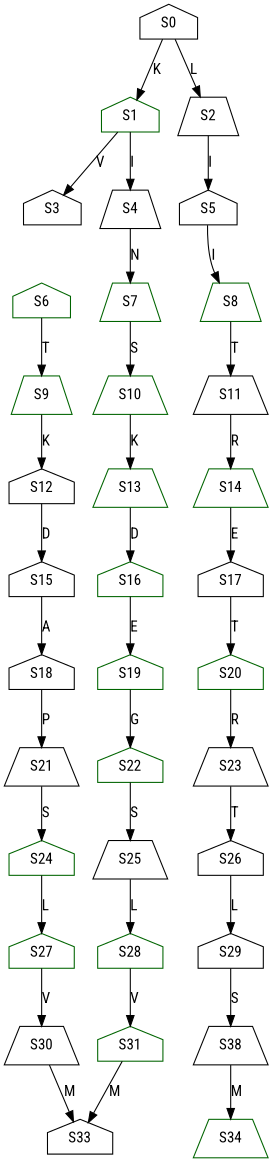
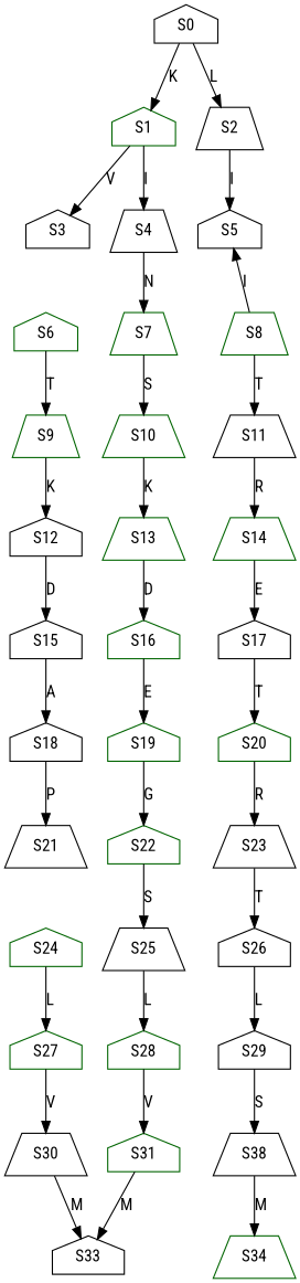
  strict digraph {
    fontname="Roboto Condensed"
    node [color=black fontname="Roboto Condensed" shape=house]
    edge [fontname="Roboto Condensed"]
    S1 [color=darkgreen]
    S0
    S2 [shape=trapezium]
    S3
    S4 [shape=trapezium]
    S5
    S7 [color=darkgreen shape=trapezium]
    S8 [color=darkgreen shape=trapezium]
    S6 [color=darkgreen]
    S9 [color=darkgreen shape=trapezium]
    S10 [color=darkgreen shape=trapezium]
    S11 [shape=trapezium]
    S12
    S13 [color=darkgreen shape=trapezium]
    S14 [color=darkgreen shape=trapezium]
    S15
    S16 [color=darkgreen]
    S17
    S18
    S19 [color=darkgreen]
    S20 [color=darkgreen]
    S21 [shape=trapezium]
    S22 [color=darkgreen]
    S23 [shape=trapezium]
    S24 [color=darkgreen]
    S25 [shape=trapezium]
    S26
    S27 [color=darkgreen]
    S28 [color=darkgreen]
    S29
    S30 [shape=trapezium]
    S31 [color=darkgreen]
    n33 [label=S38 shape=trapezium]
    S33
    S34 [color=darkgreen shape=trapezium]
    S1 -> S3 [label=V]
    S1 -> S4 [label=I]
    S0 -> S1 [label=K]
    S0 -> S2 [label=L]
    S2 -> S5 [label=I]
    S4 -> S7 [label=N]
-   S5 -> S8 [label=I]
+   S8 -> S5 [label=I]
    S7 -> S10 [label=S]
    S8 -> S11 [label=T]
    S6 -> S9 [label=T]
    S9 -> S12 [label=K]
    S10 -> S13 [label=K]
    S11 -> S14 [label=R]
    S12 -> S15 [label=D]
    S13 -> S16 [label=D]
    S14 -> S17 [label=E]
    S15 -> S18 [label=A]
    S16 -> S19 [label=E]
    S17 -> S20 [label=T]
    S18 -> S21 [label=P]
    S19 -> S22 [label=G]
    S20 -> S23 [label=R]
-   S21 -> S24 [label=S]
    S22 -> S25 [label=S]
    S23 -> S26 [label=T]
    S24 -> S27 [label=L]
    S25 -> S28 [label=L]
    S26 -> S29 [label=L]
    S27 -> S30 [label=V]
    S28 -> S31 [label=V]
    S29 -> n33 [label=S]
    S30 -> S33 [label=M]
    S31 -> S33 [label=M]
    n33 -> S34 [label=M]
  }
